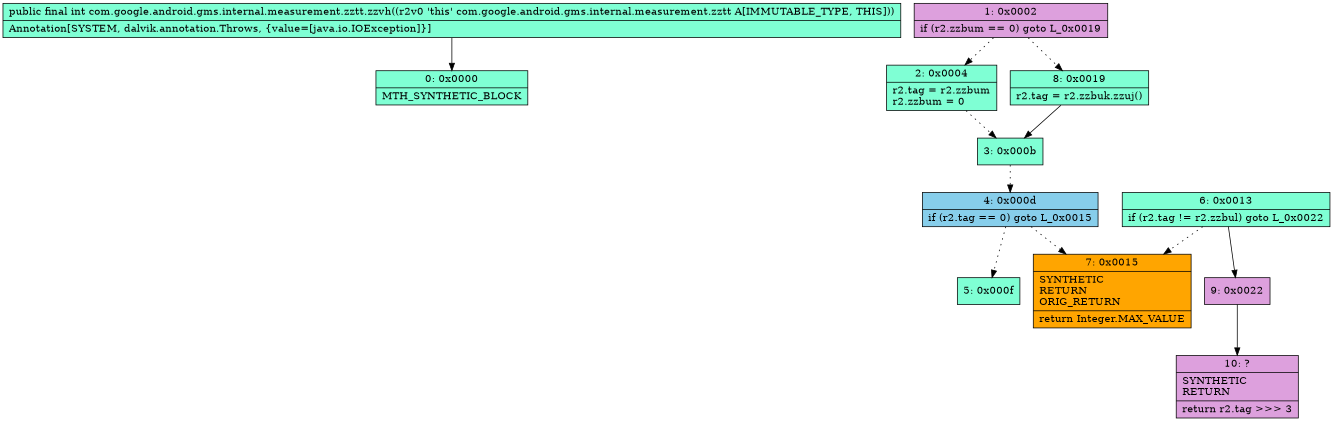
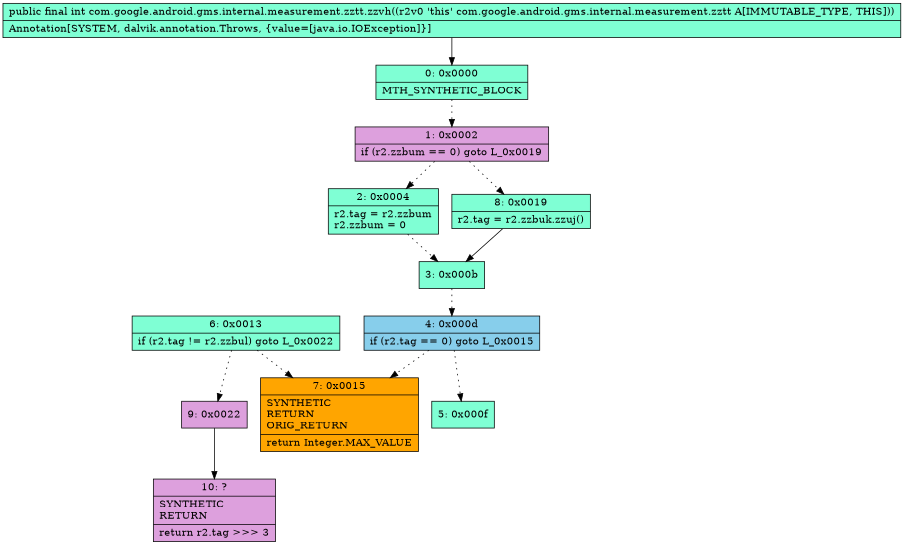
  digraph {
    node [fillcolor=aquamarine shape=record style=filled]
    edge [style=dotted]
    n1 [label="{0\:\ 0x0000|MTH_SYNTHETIC_BLOCK\l}"]
    n2 [fillcolor=plum label="{1\:\ 0x0002|if (r2.zzbum == 0) goto L_0x0019\l}"]
    n3 [label="{2\:\ 0x0004|r2.tag = r2.zzbum\lr2.zzbum = 0\l}"]
    n4 [label="{8\:\ 0x0019|r2.tag = r2.zzbuk.zzuj()\l}"]
    n5 [label="{3\:\ 0x000b}"]
    n6 [fillcolor=skyblue label="{4\:\ 0x000d|if (r2.tag == 0) goto L_0x0015\l}"]
    n7 [label="{5\:\ 0x000f}"]
    n8 [fillcolor=orange label="{7\:\ 0x0015|SYNTHETIC\lRETURN\lORIG_RETURN\l|return Integer.MAX_VALUE\l}"]
    n9 [label="{6\:\ 0x0013|if (r2.tag != r2.zzbul) goto L_0x0022\l}"]
    n10 [fillcolor=plum label="{9\:\ 0x0022}"]
    n11 [fillcolor=plum label="{10\:\ ?|SYNTHETIC\lRETURN\l|return r2.tag \>\>\> 3\l}"]
    n12 [label="{public final int com.google.android.gms.internal.measurement.zztt.zzvh((r2v0 'this' com.google.android.gms.internal.measurement.zztt A[IMMUTABLE_TYPE, THIS]))  | Annotation[SYSTEM, dalvik.annotation.Throws, \{value=[java.io.IOException]\}]\l}"]
+   n1 -> n2
    n2 -> n3
    n2 -> n4
    n3 -> n5
    n4 -> n5 [style=solid]
    n5 -> n6
    n6 -> n7
    n6 -> n8
    n9 -> n8
-   n9 -> n10 [style=solid]
+   n9 -> n10
    n10 -> n11 [style=solid]
    n12 -> n1 [style=solid]
  }
